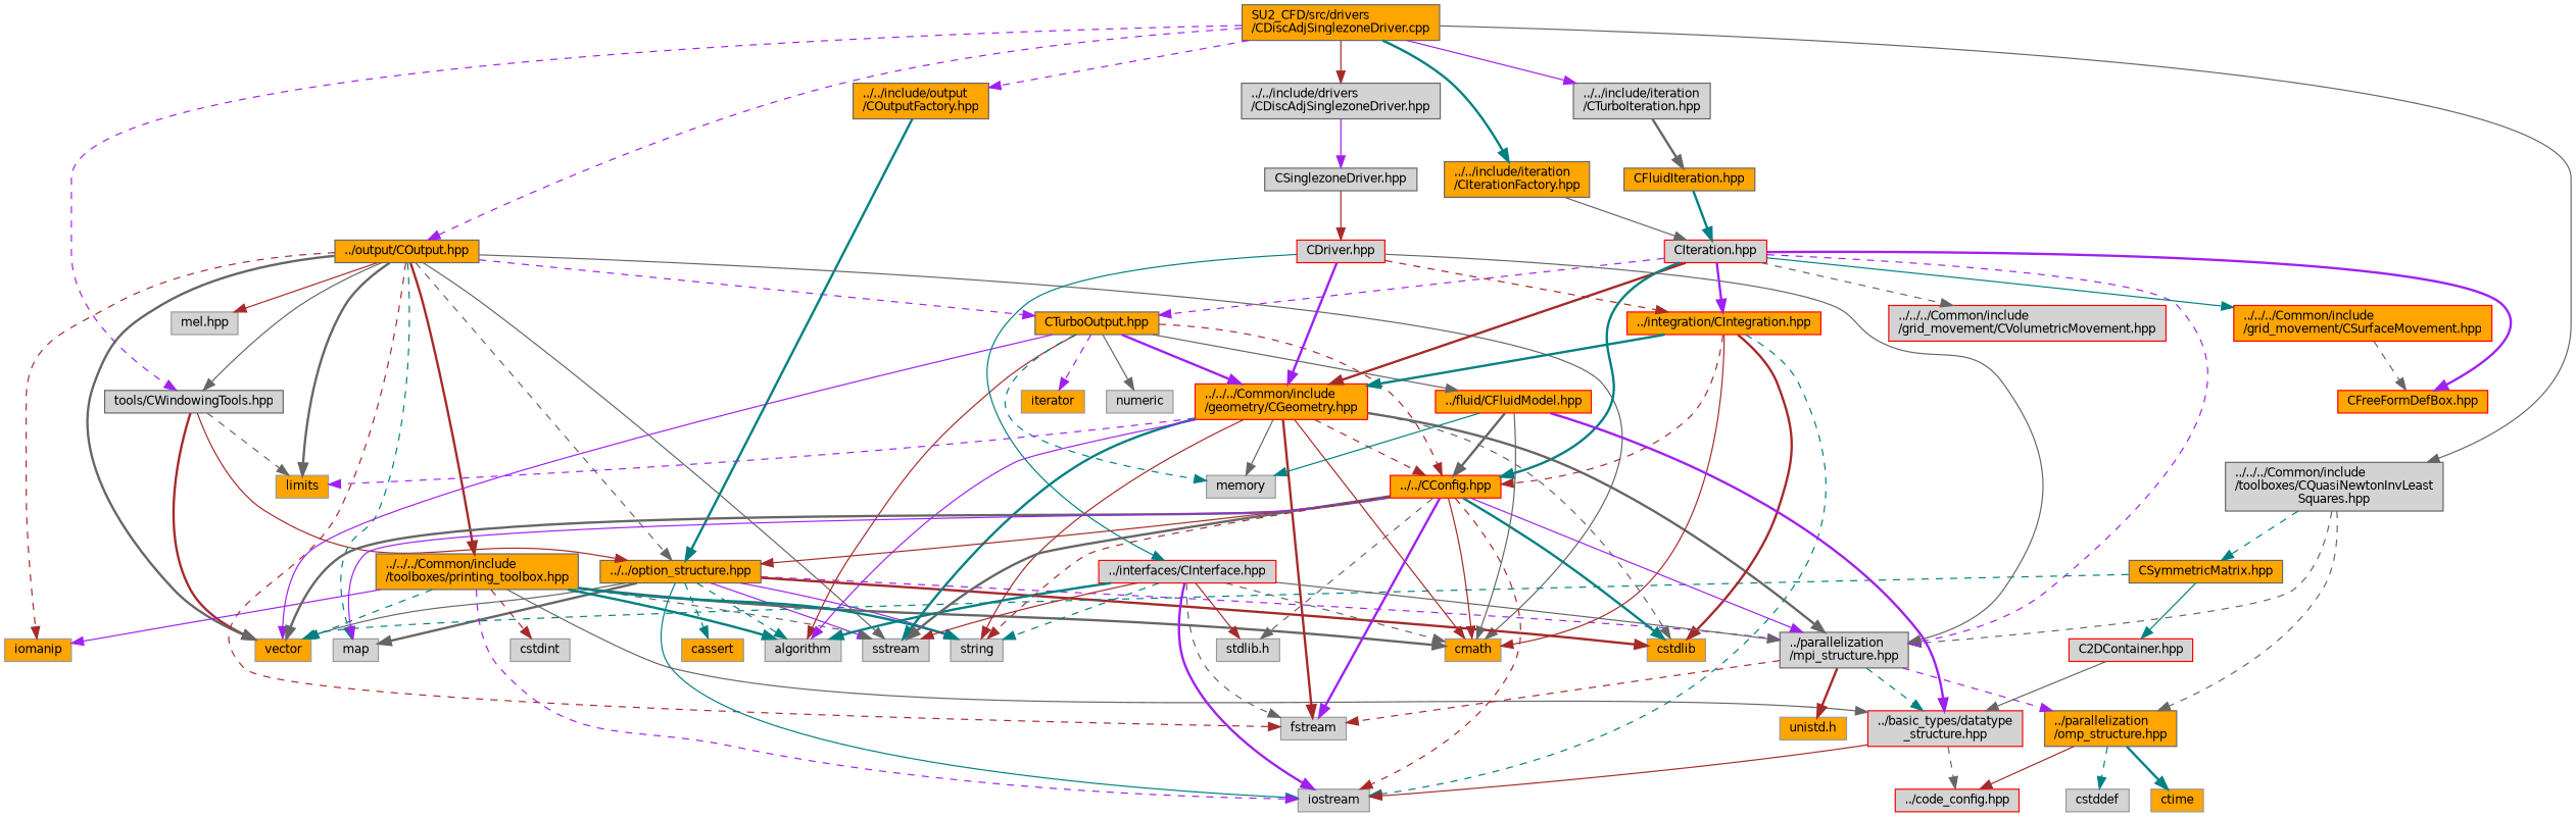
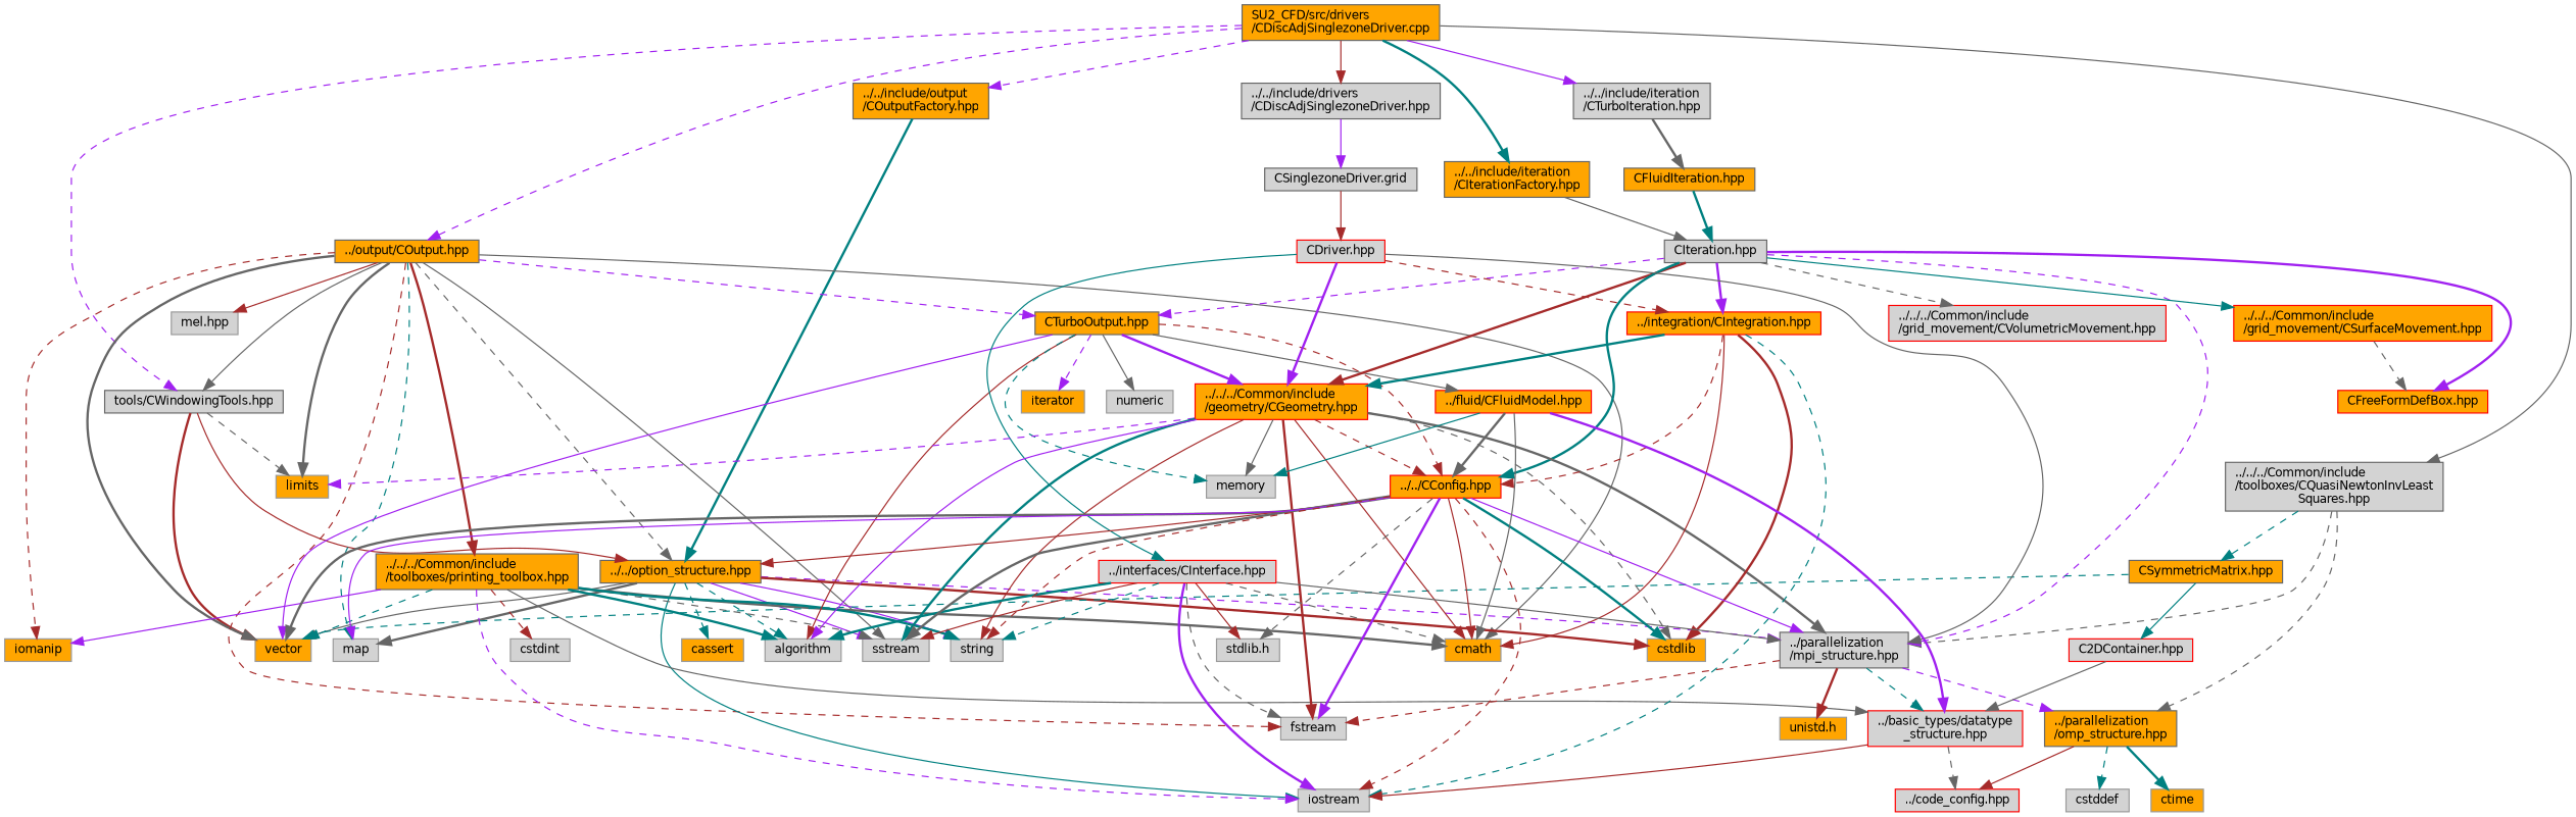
  digraph {
    node [color=grey60 fillcolor=orange fontname=Helvetica fontsize=10 shape=box style=filled]
    edge [color=gray40 fontname=Helvetica fontsize=10 labelfontname=Helvetica labelfontsize=10 style=dashed]
    n1 [color=gray40 fontcolor=black height=0.2 label="SU2_CFD/src/drivers\l/CDiscAdjSinglezoneDriver.cpp" width=0.4]
    n2 [color=grey40 fillcolor=lightgrey height=0.2 label="../../include/drivers\l/CDiscAdjSinglezoneDriver.hpp" width=0.4]
    n3 [color=grey40 fillcolor=lightgrey height=0.2 label="tools/CWindowingTools.hpp" width=0.4]
    n4 [color=grey40 height=0.2 label="../../include/output\l/COutputFactory.hpp" width=0.4]
    n5 [color=grey40 height=0.2 label="../output/COutput.hpp" width=0.4]
    n6 [color=grey40 height=0.2 label="../../include/iteration\l/CIterationFactory.hpp" width=0.4]
    n7 [color=grey40 fillcolor=lightgrey height=0.2 label="../../include/iteration\l/CTurboIteration.hpp" width=0.4]
    n8 [color=grey40 fillcolor=lightgrey height=0.2 label="../../../Common/include\l/toolboxes/CQuasiNewtonInvLeast\lSquares.hpp" width=0.4]
-   n9 [color=grey40 fillcolor=lightgrey height=0.2 label="CSinglezoneDriver.hpp" width=0.4]
+   n9 [color=grey40 fillcolor=lightgrey height=0.2 label="CSinglezoneDriver.grid" width=0.4]
    n10 [height=0.2 label=limits width=0.4]
    n11 [height=0.2 label=vector width=0.4]
    n12 [color=grey40 height=0.2 label="../../option_structure.hpp" width=0.4]
    n13 [fillcolor=lightgrey height=0.2 label=fstream width=0.4]
    n14 [fillcolor=lightgrey height=0.2 label=sstream width=0.4]
    n15 [height=0.2 label=cmath width=0.4]
    n16 [fillcolor=lightgrey height=0.2 label=map width=0.4]
    n17 [height=0.2 label=iomanip width=0.4]
    n18 [color=grey40 height=0.2 label="../../../Common/include\l/toolboxes/printing_toolbox.hpp" width=0.4]
    n19 [color=grey40 height=0.2 label="CTurboOutput.hpp" width=0.4]
    n20 [fillcolor=lightgrey height=0.2 label="mel.hpp" width=0.4]
-   n21 [color=red fillcolor=lightgrey height=0.2 label="CIteration.hpp" width=0.4]
+   n21 [color=grey40 fillcolor=lightgrey height=0.2 label="CIteration.hpp" width=0.4]
    n22 [color=grey40 height=0.2 label="CFluidIteration.hpp" width=0.4]
    n23 [color=grey40 fillcolor=lightgrey height=0.2 label="../parallelization\l/mpi_structure.hpp" width=0.4]
    n24 [color=grey40 height=0.2 label="../parallelization\l/omp_structure.hpp" width=0.4]
    n25 [color=grey40 height=0.2 label="CSymmetricMatrix.hpp" width=0.4]
    n26 [color=red fillcolor=lightgrey height=0.2 label="CDriver.hpp" width=0.4]
    n27 [color=red height=0.2 label="../../../Common/include\l/geometry/CGeometry.hpp" width=0.4]
    n28 [color=red height=0.2 label="../integration/CIntegration.hpp" width=0.4]
    n29 [color=red fillcolor=lightgrey height=0.2 label="../interfaces/CInterface.hpp" width=0.4]
    n30 [fillcolor=lightgrey height=0.2 label=string width=0.4]
    n31 [fillcolor=lightgrey height=0.2 label=algorithm width=0.4]
    n32 [height=0.2 label=cstdlib width=0.4]
    n33 [fillcolor=lightgrey height=0.2 label=memory width=0.4]
    n34 [color=red height=0.2 label="../../CConfig.hpp" width=0.4]
    n35 [color=red fillcolor=lightgrey height=0.2 label="../basic_types/datatype\l_structure.hpp" width=0.4]
    n36 [height=0.2 label="unistd.h" width=0.4]
    n37 [fillcolor=lightgrey height=0.2 label=iostream width=0.4]
    n38 [fillcolor=lightgrey height=0.2 label="stdlib.h" width=0.4]
    n39 [color=red fillcolor=lightgrey height=0.2 label="../code_config.hpp" width=0.4]
    n40 [fillcolor=lightgrey height=0.2 label=cstddef width=0.4]
    n41 [height=0.2 label=ctime width=0.4]
    n42 [height=0.2 label=cassert width=0.4]
    n43 [fillcolor=lightgrey height=0.2 label=cstdint width=0.4]
    n44 [height=0.2 label=iterator width=0.4]
    n45 [fillcolor=lightgrey height=0.2 label=numeric width=0.4]
    n46 [color=red height=0.2 label="../fluid/CFluidModel.hpp" width=0.4]
    n47 [color=red height=0.2 label="../../../Common/include\l/grid_movement/CSurfaceMovement.hpp" width=0.4]
    n48 [color=red height=0.2 label="CFreeFormDefBox.hpp" width=0.4]
    n49 [color=red fillcolor=lightgrey height=0.2 label="../../../Common/include\l/grid_movement/CVolumetricMovement.hpp" width=0.4]
    n50 [color=red fillcolor=lightgrey height=0.2 label="C2DContainer.hpp" width=0.4]
    n1 -> n2 [color=brown style=solid]
    n1 -> n3 [color=purple]
    n1 -> n4 [color=purple]
    n1 -> n5 [color=purple]
    n1 -> n6 [color=teal style=bold]
    n1 -> n7 [color=purple style=solid]
    n1 -> n8 [style=solid]
    n2 -> n9 [color=purple style=solid]
    n3 -> n10
    n3 -> n11 [color=brown style=bold]
    n3 -> n12 [color=brown style=solid]
    n4 -> n12 [color=teal style=bold]
    n5 -> n3 [style=solid]
    n5 -> n10 [style=bold]
    n5 -> n11 [style=bold]
    n5 -> n12
    n5 -> n13 [color=brown]
    n5 -> n14 [style=solid]
    n5 -> n15 [style=solid]
    n5 -> n16 [color=teal]
    n5 -> n17 [color=brown]
    n5 -> n18 [color=brown style=bold]
    n5 -> n19 [color=purple]
    n5 -> n20 [color=brown style=solid]
    n6 -> n21 [style=solid]
    n7 -> n22 [style=bold]
    n8 -> n23
    n8 -> n24
    n8 -> n25 [color=teal]
    n9 -> n26 [color=brown style=solid]
    n12 -> n11 [style=solid]
    n12 -> n14 [color=purple style=solid]
    n12 -> n16 [style=bold]
    n12 -> n23 [color=purple]
    n12 -> n30 [color=purple style=solid]
    n12 -> n31 [color=teal]
    n12 -> n32 [color=brown style=bold]
    n12 -> n37 [color=teal style=solid]
    n12 -> n42 [color=teal]
    n18 -> n11 [color=teal]
    n18 -> n14
    n18 -> n15 [style=bold]
    n18 -> n17 [color=purple style=solid]
    n18 -> n30 [color=teal style=bold]
    n18 -> n31 [color=teal style=bold]
    n18 -> n35 [style=solid]
    n18 -> n37 [color=purple]
    n18 -> n43 [color=brown]
    n19 -> n11 [color=purple style=solid]
    n19 -> n27 [color=purple style=bold]
    n19 -> n31 [color=brown style=solid]
    n19 -> n33 [color=teal]
    n19 -> n34 [color=brown]
    n19 -> n44 [color=purple]
    n19 -> n45 [style=solid]
    n19 -> n46 [style=solid]
    n21 -> n19 [color=purple]
    n21 -> n23 [color=purple]
    n21 -> n27 [color=brown style=bold]
    n21 -> n28 [color=purple style=bold]
    n21 -> n34 [color=teal style=bold]
    n21 -> n47 [color=teal style=solid]
    n21 -> n48 [color=purple style=bold]
    n21 -> n49
    n22 -> n21 [color=teal style=bold]
    n23 -> n13 [color=brown]
    n23 -> n24 [color=purple]
    n23 -> n35 [color=teal]
    n23 -> n36 [color=brown style=bold]
    n24 -> n39 [color=brown style=solid]
    n24 -> n40 [color=teal]
    n24 -> n41 [color=teal style=bold]
    n25 -> n11 [color=teal]
    n25 -> n50 [color=teal style=solid]
    n26 -> n23 [style=solid]
    n26 -> n27 [color=purple style=bold]
    n26 -> n28 [color=brown]
    n26 -> n29 [color=teal style=solid]
    n27 -> n10 [color=purple]
    n27 -> n13 [color=brown style=bold]
    n27 -> n14 [color=teal style=bold]
    n27 -> n15 [color=brown style=solid]
    n27 -> n23 [style=bold]
    n27 -> n30 [color=brown style=solid]
    n27 -> n31 [color=purple style=solid]
    n27 -> n32
    n27 -> n33 [style=solid]
    n27 -> n34 [color=brown]
    n28 -> n15 [color=brown style=solid]
    n28 -> n27 [color=teal style=bold]
    n28 -> n32 [color=brown style=bold]
    n28 -> n34 [color=brown]
    n28 -> n37 [color=teal]
    n29 -> n13
    n29 -> n14 [color=brown style=solid]
    n29 -> n15
    n29 -> n23 [style=solid]
    n29 -> n30 [color=teal]
    n29 -> n31 [color=teal style=bold]
    n29 -> n37 [color=purple style=bold]
    n29 -> n38 [color=brown style=solid]
    n34 -> n11 [style=bold]
    n34 -> n12 [color=brown style=solid]
    n34 -> n13 [color=purple style=bold]
    n34 -> n14 [style=bold]
    n34 -> n15 [color=brown style=solid]
    n34 -> n16 [color=purple style=solid]
    n34 -> n23 [color=purple style=solid]
    n34 -> n30 [color=brown]
    n34 -> n32 [color=teal style=bold]
    n34 -> n37 [color=brown]
    n34 -> n38
    n35 -> n37 [color=brown style=solid]
    n35 -> n39
    n46 -> n15 [style=solid]
    n46 -> n33 [color=teal style=solid]
    n46 -> n34 [style=bold]
    n46 -> n35 [color=purple style=bold]
    n47 -> n48
    n50 -> n35 [style=solid]
  }
